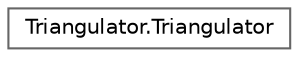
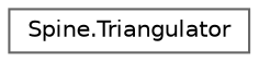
  digraph {
    rankdir=LR
-   n1 [color=grey40 fillcolor=white fontname=Helvetica fontsize=10 height=0.2 label="Triangulator.Triangulator" shape=box style=filled width=0.4]
+   n1 [color=grey40 fillcolor=white fontname=Helvetica fontsize=10 height=0.2 label="Spine.Triangulator" shape=box style=filled width=0.4]
  }
